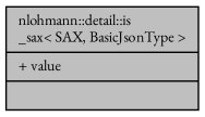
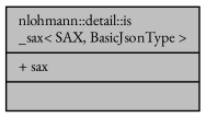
  digraph {
    fontname="EB Garamond"
-   n1 [color=black fillcolor=grey75 fontcolor=black fontname="EB Garamond" fontsize=10 height=0.2 label="{nlohmann::detail::is\l_sax\< SAX, BasicJsonType \>\n|+ value\l|}" shape=record style=filled width=0.4]
+   n1 [color=black fillcolor=grey75 fontcolor=black fontname="EB Garamond" fontsize=10 height=0.2 label="{nlohmann::detail::is\l_sax\< SAX, BasicJsonType \>\n|+ sax\l|}" shape=record style=filled width=0.4]
  }
